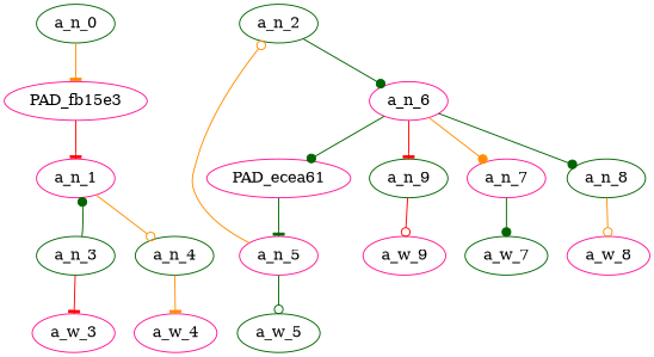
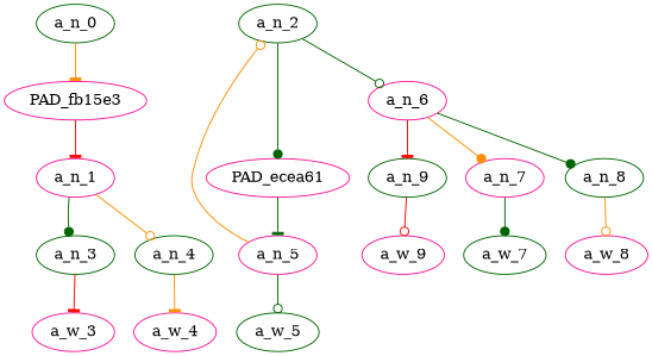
  strict digraph {
    node [color=deeppink div_dir=1 index=0 level=1 text_span="[2]" value=0.39091341]
    edge [arrowhead=tee color=darkgreen]
    a_n_0 [color=darkgreen level=4 text_span="[0, 1, 2, 3, 4, 5]" value=0.99999999]
    PAD_fb15e3 [div_dir=-1 level=3 text_span="[0, 1]"]
    a_n_1 [div_dir=-1 level=2 text_span="[0, 1]"]
    a_n_2 [color=darkgreen index=1 level=3 text_span="[2, 3, 4, 5]" value=0.60897348]
    PAD_ecea61 [index=1 level=2 value=0.11799903]
    a_n_6 [div_dir=-1 index=2 level=2 text_span="[3, 4, 5]" value=0.49045546]
    a_n_3 [color=darkgreen text_span="[0]" value=0.16400385]
    a_n_4 [color=darkgreen div_dir=-1 index=1 text_span="[1]" value=0.22621164]
    a_n_5 [index=2 value=0.11799903]
    a_n_7 [div_dir=-1 index=3 text_span="[3]" value=0.17077057]
    a_n_8 [color=darkgreen index=4 text_span="[4]" value=0.13915755]
    a_n_9 [color=darkgreen div_dir=-1 index=5 text_span="[5]" value=0.18027538]
    a_w_3 [div_dir=0 level=0 text_span="[0]" value="<user>"]
    a_w_4 [div_dir=0 index=1 level=0 text_span="[1]" value=bitch]
    a_w_5 [color=darkgreen div_dir=0 index=2 level=0 value=was]
    a_w_7 [color=darkgreen div_dir=0 index=3 level=0 text_span="[3]" value=tiny]
    a_w_8 [div_dir=0 index=4 level=0 text_span="[4]" value=but]
    a_w_9 [div_dir=0 index=5 level=0 text_span="[5]" value=powerful]
    a_n_0 -> PAD_fb15e3 [color=darkorange]
    PAD_fb15e3 -> a_n_1 [color=red]
-   a_n_3 -> a_n_1 [arrowhead=dot]
+   a_n_1 -> a_n_3 [arrowhead=dot]
    a_n_1 -> a_n_4 [arrowhead=odot color=darkorange]
-   a_n_6 -> PAD_ecea61 [arrowhead=dot]
-   a_n_2 -> a_n_6 [arrowhead=dot]
+   a_n_2 -> PAD_ecea61 [arrowhead=dot]
+   a_n_2 -> a_n_6 [arrowhead=odot]
    PAD_ecea61 -> a_n_5
    a_n_6 -> a_n_7 [arrowhead=dot color=darkorange]
    a_n_6 -> a_n_8 [arrowhead=dot]
    a_n_6 -> a_n_9 [color=red]
    a_n_3 -> a_w_3 [color=red]
    a_n_4 -> a_w_4 [color=darkorange]
    a_n_5 -> a_n_2 [arrowhead=odot color=darkorange]
    a_n_5 -> a_w_5 [arrowhead=odot]
    a_n_7 -> a_w_7 [arrowhead=dot]
    a_n_8 -> a_w_8 [arrowhead=odot color=darkorange]
    a_n_9 -> a_w_9 [arrowhead=odot color=red]
  }
